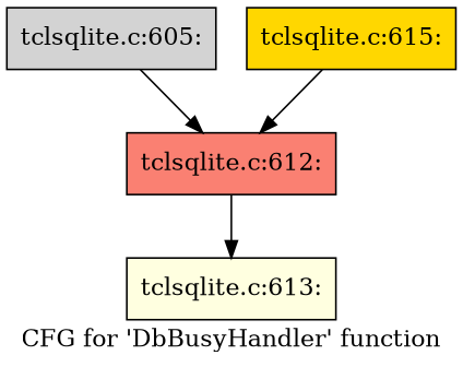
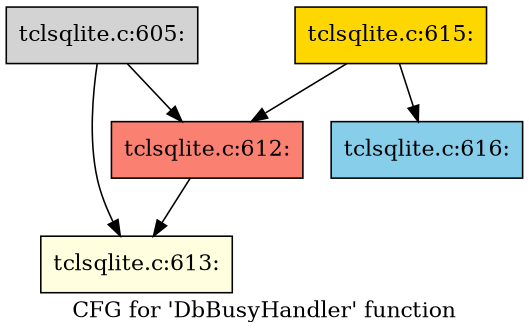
  digraph {
    label="CFG for 'DbBusyHandler' function"
    node [shape=record style=filled]
    n1 [fillcolor=lightgrey label="{tclsqlite.c:605:}"]
    n2 [fillcolor=lightyellow label="{tclsqlite.c:613:}"]
    n3 [fillcolor=salmon label="{tclsqlite.c:612:}"]
+   n4 [fillcolor=skyblue label="{tclsqlite.c:616:}"]
    n5 [fillcolor=gold label="{tclsqlite.c:615:}"]
+   n1 -> n2
    n1 -> n3
    n3 -> n2
    n5 -> n3
+   n5 -> n4
  }
